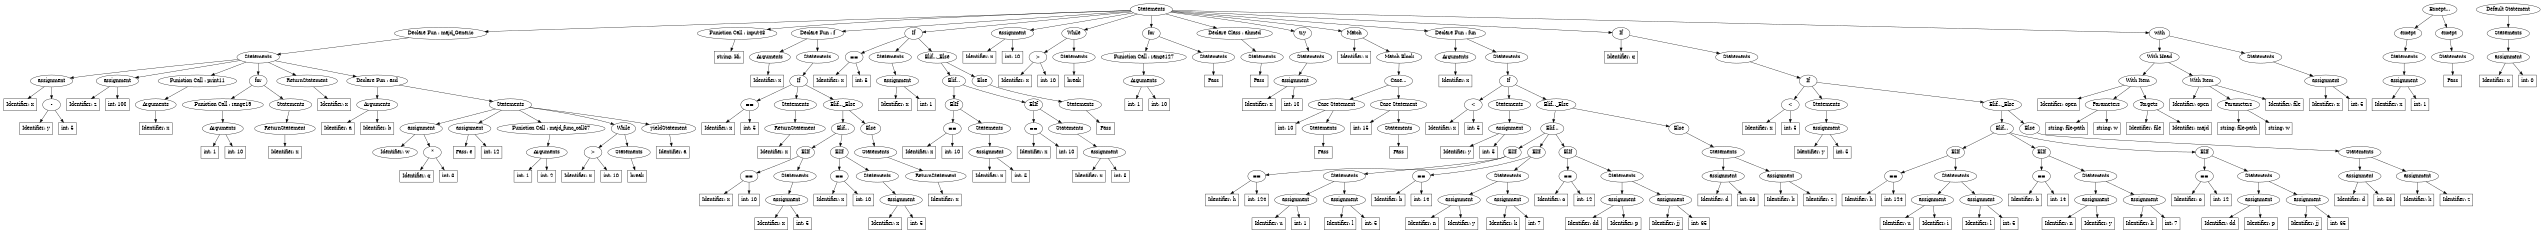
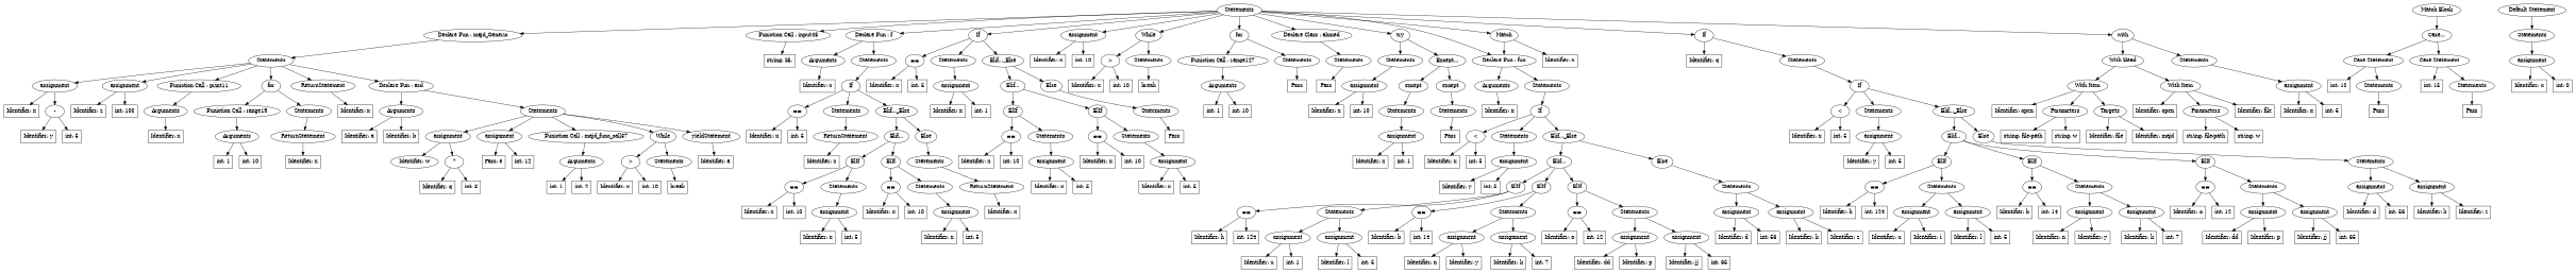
  digraph {
    n1 [label=Statements]
    n2 [label="Declare Fun : majd_Generic"]
    n3 [label="Funiction Call : input48"]
    n4 [label="Declare Fun : f"]
    n5 [label=If]
    n6 [label=assignment]
    n7 [label=While]
    n8 [label=for]
    n9 [label="Declare Class : ahmed"]
    n10 [label=try]
    n11 [label=Match]
    n12 [label="Declare Fun : fun"]
    n13 [label=If]
    n14 [label=with]
    n15 [label=Statements]
    n16 [label="string: Hi:" shape=box]
    n17 [label=Arguments]
    n18 [label=Statements]
    n19 [label="=="]
    n20 [label=Statements]
    n21 [label="Elif..._Else"]
    n22 [label="Identifier: x" shape=box]
    n23 [label="int: 10" shape=box]
    n24 [label=">"]
    n25 [label=Statements]
    n26 [label="Funiction Call : range127"]
    n27 [label=Statements]
    n28 [label=Statements]
    n29 [label=Statements]
    n30 [label="Except..."]
    n31 [label="Identifier: x" shape=box]
    n32 [label="Match Block"]
    n33 [label=Arguments]
    n34 [label=Statements]
    n35 [label="Identifier: q" shape=box]
    n36 [label=Statements]
    n37 [label="With Head"]
    n38 [label=Statements]
    n39 [label=assignment]
    n40 [label=assignment]
    n41 [label="Funiction Call : print11"]
    n42 [label=for]
    n43 [label=ReturnStatement]
    n44 [label="Declare Fun : asd"]
    n45 [label="Identifier: x" shape=box]
    n46 [label="-"]
    n47 [label="Identifier: z" shape=box]
    n48 [label="int: 100" shape=box]
    n49 [label=Arguments]
    n50 [label="Funiction Call : range19"]
    n51 [label=Statements]
    n52 [label="Identifier: x" shape=box]
    n53 [label=Arguments]
    n54 [label=Statements]
    n55 [label="Identifier: y" shape=box]
    n56 [label="int: 5" shape=box]
    n57 [label="Identifier: x" shape=box]
    n58 [label=Arguments]
    n59 [label=ReturnStatement]
    n60 [label="int: 1" shape=box]
    n61 [label="int: 10" shape=box]
    n62 [label="Identifier: x" shape=box]
    n63 [label="Identifier: a" shape=box]
    n64 [label="Identifier: b" shape=box]
    n65 [label=assignment]
    n66 [label=assignment]
    n67 [label="Funiction Call : majd_func_call37"]
    n68 [label=While]
    n69 [label=yieldStatement]
    n70 [label="Identifier: w" shape=ellipse]
    n71 [label="*"]
    n72 [label="Pass: e" shape=box]
    n73 [label="int: 12" shape=box]
    n74 [label=Arguments]
    n75 [label=">"]
    n76 [label=Statements]
    n77 [label="Identifier: a" shape=box]
    n78 [label="Identifier: q" shape=box]
    n79 [label="int: 3" shape=box]
    n80 [label="int: 1" shape=box]
    n81 [label="int: 2" shape=box]
    n82 [label="Identifier: x" shape=box]
    n83 [label="int: 10" shape=box]
    n84 [label=break shape=box]
    n85 [label="Identifier: x" shape=box]
    n86 [label=If]
    n87 [label="=="]
    n88 [label=Statements]
    n89 [label="Elif..._Else"]
    n90 [label="Identifier: x" shape=box]
    n91 [label="int: 5" shape=box]
    n92 [label=ReturnStatement]
    n93 [label="Elif..."]
    n94 [label=Else]
    n95 [label="Identifier: x" shape=box]
    n96 [label=ElIf]
    n97 [label=ElIf]
    n98 [label=Statements]
    n99 [label="=="]
    n100 [label=Statements]
    n101 [label="=="]
    n102 [label=Statements]
    n103 [label="Identifier: x" shape=box]
    n104 [label="int: 10" shape=box]
    n105 [label=assignment]
    n106 [label="Identifier: x" shape=box]
    n107 [label="int: 5" shape=box]
    n108 [label="Identifier: x" shape=box]
    n109 [label="int: 10" shape=box]
    n110 [label=assignment]
    n111 [label="Identifier: x" shape=box]
    n112 [label="int: 5" shape=box]
    n113 [label=ReturnStatement]
    n114 [label="Identifier: x" shape=box]
    n115 [label="Identifier: x" shape=box]
    n116 [label="int: 5" shape=box]
    n117 [label=assignment]
    n118 [label="Elif..."]
    n119 [label=Else]
    n120 [label="Identifier: x" shape=box]
    n121 [label="int: 1" shape=box]
    n122 [label=ElIf]
    n123 [label=ElIf]
    n124 [label=Statements]
    n125 [label="=="]
    n126 [label=Statements]
    n127 [label="=="]
    n128 [label=Statements]
    n129 [label="Identifier: x" shape=box]
    n130 [label="int: 10" shape=box]
    n131 [label=assignment]
    n132 [label="Identifier: x" shape=box]
    n133 [label="int: 5" shape=box]
    n134 [label="Identifier: x" shape=box]
    n135 [label="int: 10" shape=box]
    n136 [label=assignment]
    n137 [label="Identifier: x" shape=box]
    n138 [label="int: 5" shape=box]
    n139 [label=Pass shape=box]
    n140 [label="Identifier: x" shape=box]
    n141 [label="int: 10" shape=box]
    n142 [label=break shape=box]
    n143 [label=Arguments]
    n144 [label=Pass shape=box]
    n145 [label="int: 1" shape=box]
    n146 [label="int: 10" shape=box]
    n147 [label=Pass shape=box]
    n148 [label=assignment]
    n149 [label=except]
    n150 [label=except]
    n151 [label="Identifier: x" shape=box]
    n152 [label="int: 10" shape=box]
    n153 [label=Statements]
    n154 [label=Statements]
    n155 [label=assignment]
    n156 [label="Identifier: x" shape=box]
    n157 [label="int: 1" shape=box]
    n158 [label=Pass shape=box]
    n159 [label="Case..."]
    n160 [label="Case Statement"]
    n161 [label="Case Statement"]
    n162 [label="Default Statement"]
    n163 [label=Statements]
    n164 [label="int: 10" shape=box]
    n165 [label=Statements]
    n166 [label="int: 15" shape=box]
    n167 [label=Statements]
    n168 [label=Pass shape=box]
    n169 [label=Pass shape=box]
    n170 [label=assignment]
    n171 [label="Identifier: x" shape=box]
    n172 [label="int: 0" shape=box]
    n173 [label="Identifier: x" shape=box]
    n174 [label=If]
    n175 [label="<"]
    n176 [label=Statements]
    n177 [label="Elif..._Else"]
    n178 [label="Identifier: x" shape=box]
    n179 [label="int: 5" shape=box]
    n180 [label=assignment]
    n181 [label="Elif..."]
    n182 [label=Else]
    n183 [label="Identifier: y" shape=box]
    n184 [label="int: 5" shape=box]
    n185 [label=ElIf]
    n186 [label=ElIf]
    n187 [label=ElIf]
    n188 [label=Statements]
    n189 [label="=="]
    n190 [label=Statements]
    n191 [label="=="]
    n192 [label=Statements]
    n193 [label="=="]
    n194 [label=Statements]
    n195 [label="Identifier: h" shape=box]
    n196 [label="int: 124" shape=box]
    n197 [label=assignment]
    n198 [label=assignment]
    n199 [label="Identifier: u" shape=box]
    n200 [label="int: 1" shape=box]
    n201 [label="Identifier: l" shape=box]
    n202 [label="int: 5" shape=box]
    n203 [label="Identifier: b" shape=box]
    n204 [label="int: 14" shape=box]
    n205 [label=assignment]
    n206 [label=assignment]
    n207 [label="Identifier: n" shape=box]
    n208 [label="Identifier: y" shape=box]
    n209 [label="Identifier: k" shape=box]
    n210 [label="int: 7" shape=box]
    n211 [label="Identifier: o" shape=box]
    n212 [label="int: 12" shape=box]
    n213 [label=assignment]
    n214 [label=assignment]
    n215 [label="Identifier: dd" shape=box]
    n216 [label="Identifier: p" shape=box]
    n217 [label="Identifier: jj" shape=box]
    n218 [label="int: 65" shape=box]
    n219 [label=assignment]
    n220 [label=assignment]
    n221 [label="Identifier: d" shape=box]
    n222 [label="int: 56" shape=box]
    n223 [label="Identifier: k" shape=box]
    n224 [label="Identifier: z" shape=box]
    n225 [label=If]
    n226 [label="<"]
    n227 [label=Statements]
    n228 [label="Elif..._Else"]
    n229 [label="Identifier: x" shape=box]
    n230 [label="int: 5" shape=box]
    n231 [label=assignment]
    n232 [label="Elif..."]
    n233 [label=Else]
    n234 [label="Identifier: y" shape=box]
    n235 [label="int: 5" shape=box]
    n236 [label=ElIf]
    n237 [label=ElIf]
    n238 [label=ElIf]
    n239 [label=Statements]
    n240 [label="=="]
    n241 [label=Statements]
    n242 [label="=="]
    n243 [label=Statements]
    n244 [label="=="]
    n245 [label=Statements]
    n246 [label="Identifier: h" shape=box]
    n247 [label="int: 124" shape=box]
    n248 [label=assignment]
    n249 [label=assignment]
    n250 [label="Identifier: u" shape=box]
    n251 [label="Identifier: i" shape=box]
    n252 [label="Identifier: l" shape=box]
    n253 [label="int: 5" shape=box]
    n254 [label="Identifier: b" shape=box]
    n255 [label="int: 14" shape=box]
    n256 [label=assignment]
    n257 [label=assignment]
    n258 [label="Identifier: n" shape=box]
    n259 [label="Identifier: y" shape=box]
    n260 [label="Identifier: k" shape=box]
    n261 [label="int: 7" shape=box]
    n262 [label="Identifier: o" shape=box]
    n263 [label="int: 12" shape=box]
    n264 [label=assignment]
    n265 [label=assignment]
    n266 [label="Identifier: dd" shape=box]
    n267 [label="Identifier: p" shape=box]
    n268 [label="Identifier: jj" shape=box]
    n269 [label="int: 65" shape=box]
    n270 [label=assignment]
    n271 [label=assignment]
    n272 [label="Identifier: d" shape=box]
    n273 [label="int: 56" shape=box]
    n274 [label="Identifier: k" shape=box]
    n275 [label="Identifier: z" shape=box]
    n276 [label="With Item"]
    n277 [label="With Item"]
    n278 [label=assignment]
    n279 [label="Identifier: open" shape=box]
    n280 [label=Parameters]
    n281 [label=Targets]
    n282 [label="Identifier: open" shape=box]
    n283 [label=Parameters]
    n284 [label="Identifier: file" shape=box]
    n285 [label="string: file-path" shape=box]
    n286 [label="string: w" shape=box]
    n287 [label="Identifier: file" shape=box]
    n288 [label="Identifier: majd" shape=box]
    n289 [label="string: file-path" shape=box]
    n290 [label="string: w" shape=box]
    n291 [label="Identifier: x" shape=box]
    n292 [label="int: 5" shape=box]
    n1 -> n2
    n1 -> n3
    n1 -> n4
    n1 -> n5
    n1 -> n6
    n1 -> n7
    n1 -> n8
    n1 -> n9
    n1 -> n10
    n1 -> n11
    n1 -> n12
    n1 -> n13
    n1 -> n14
    n2 -> n15
    n3 -> n16
    n4 -> n17
    n4 -> n18
    n5 -> n19
    n5 -> n20
    n5 -> n21
    n6 -> n22
    n6 -> n23
    n7 -> n24
    n7 -> n25
    n8 -> n26
    n8 -> n27
    n9 -> n28
    n10 -> n29
+   n10 -> n30
    n11 -> n31
-   n11 -> n32
+   n11 -> n12
    n12 -> n33
    n12 -> n34
    n13 -> n35
    n13 -> n36
    n14 -> n37
    n14 -> n38
    n15 -> n39
    n15 -> n40
    n15 -> n41
    n15 -> n42
    n15 -> n43
    n15 -> n44
    n17 -> n85
    n18 -> n86
    n19 -> n115
    n19 -> n116
    n20 -> n117
    n21 -> n118
    n21 -> n119
    n24 -> n140
    n24 -> n141
    n25 -> n142
    n26 -> n143
    n27 -> n144
    n28 -> n147
    n29 -> n148
    n30 -> n149
    n30 -> n150
    n32 -> n159
    n33 -> n173
    n34 -> n174
    n36 -> n225
    n37 -> n276
    n37 -> n277
    n38 -> n278
    n39 -> n45
    n39 -> n46
    n40 -> n47
    n40 -> n48
    n41 -> n49
    n42 -> n50
    n42 -> n51
    n43 -> n52
    n44 -> n53
    n44 -> n54
    n46 -> n55
    n46 -> n56
    n49 -> n57
    n50 -> n58
    n51 -> n59
    n53 -> n63
    n53 -> n64
    n54 -> n65
    n54 -> n66
    n54 -> n67
    n54 -> n68
    n54 -> n69
    n58 -> n60
    n58 -> n61
    n59 -> n62
    n65 -> n70
    n65 -> n71
    n66 -> n72
    n66 -> n73
    n67 -> n74
    n68 -> n75
    n68 -> n76
    n69 -> n77
    n71 -> n78
    n71 -> n79
    n74 -> n80
    n74 -> n81
    n75 -> n82
    n75 -> n83
    n76 -> n84
    n86 -> n87
    n86 -> n88
    n86 -> n89
    n87 -> n90
    n87 -> n91
    n88 -> n92
    n89 -> n93
    n89 -> n94
    n92 -> n95
    n93 -> n96
    n93 -> n97
    n94 -> n98
    n96 -> n99
    n96 -> n100
    n97 -> n101
    n97 -> n102
    n98 -> n113
    n99 -> n103
    n99 -> n104
    n100 -> n105
    n101 -> n108
    n101 -> n109
    n102 -> n110
    n105 -> n106
    n105 -> n107
    n110 -> n111
    n110 -> n112
    n113 -> n114
    n117 -> n120
    n117 -> n121
    n118 -> n122
    n118 -> n123
    n119 -> n124
    n122 -> n125
    n122 -> n126
    n123 -> n127
    n123 -> n128
    n124 -> n139
    n125 -> n129
    n125 -> n130
    n126 -> n131
    n127 -> n134
    n127 -> n135
    n128 -> n136
    n131 -> n132
    n131 -> n133
    n136 -> n137
    n136 -> n138
    n143 -> n145
    n143 -> n146
    n148 -> n151
    n148 -> n152
    n149 -> n153
    n150 -> n154
    n153 -> n155
    n154 -> n158
    n155 -> n156
    n155 -> n157
    n159 -> n160
    n159 -> n161
    n160 -> n164
    n160 -> n165
    n161 -> n166
    n161 -> n167
    n162 -> n163
    n163 -> n170
    n165 -> n168
    n167 -> n169
    n170 -> n171
    n170 -> n172
    n174 -> n175
    n174 -> n176
    n174 -> n177
    n175 -> n178
    n175 -> n179
    n176 -> n180
    n177 -> n181
    n177 -> n182
    n180 -> n183
    n180 -> n184
    n181 -> n185
    n181 -> n186
    n181 -> n187
    n182 -> n188
    n185 -> n189
    n185 -> n190
    n186 -> n191
    n186 -> n192
    n187 -> n193
    n187 -> n194
    n188 -> n219
    n188 -> n220
    n189 -> n195
    n189 -> n196
    n190 -> n197
    n190 -> n198
    n191 -> n203
    n191 -> n204
    n192 -> n205
    n192 -> n206
    n193 -> n211
    n193 -> n212
    n194 -> n213
    n194 -> n214
    n197 -> n199
    n197 -> n200
    n198 -> n201
    n198 -> n202
    n205 -> n207
    n205 -> n208
    n206 -> n209
    n206 -> n210
    n213 -> n215
    n213 -> n216
    n214 -> n217
    n214 -> n218
    n219 -> n221
    n219 -> n222
    n220 -> n223
    n220 -> n224
    n225 -> n226
    n225 -> n227
    n225 -> n228
    n226 -> n229
    n226 -> n230
    n227 -> n231
    n228 -> n232
    n228 -> n233
    n231 -> n234
    n231 -> n235
    n232 -> n236
    n232 -> n237
    n232 -> n238
    n233 -> n239
    n236 -> n240
    n236 -> n241
    n237 -> n242
    n237 -> n243
    n238 -> n244
    n238 -> n245
    n239 -> n270
    n239 -> n271
    n240 -> n246
    n240 -> n247
    n241 -> n248
    n241 -> n249
    n242 -> n254
    n242 -> n255
    n243 -> n256
    n243 -> n257
    n244 -> n262
    n244 -> n263
    n245 -> n264
    n245 -> n265
    n248 -> n250
    n248 -> n251
    n249 -> n252
    n249 -> n253
    n256 -> n258
    n256 -> n259
    n257 -> n260
    n257 -> n261
    n264 -> n266
    n264 -> n267
    n265 -> n268
    n265 -> n269
    n270 -> n272
    n270 -> n273
    n271 -> n274
    n271 -> n275
    n276 -> n279
    n276 -> n280
    n276 -> n281
    n277 -> n282
    n277 -> n283
    n277 -> n284
    n278 -> n291
    n278 -> n292
    n280 -> n285
    n280 -> n286
    n281 -> n287
    n281 -> n288
    n283 -> n289
    n283 -> n290
  }
